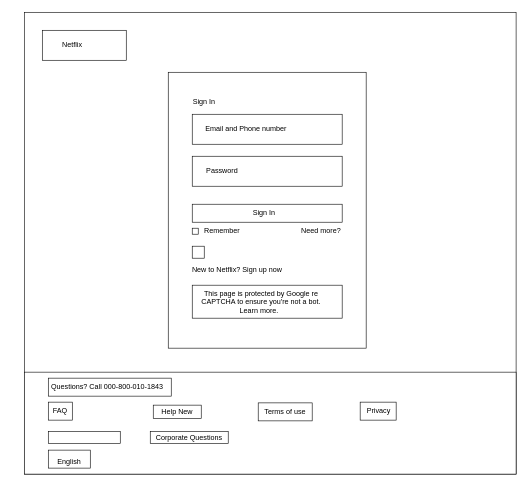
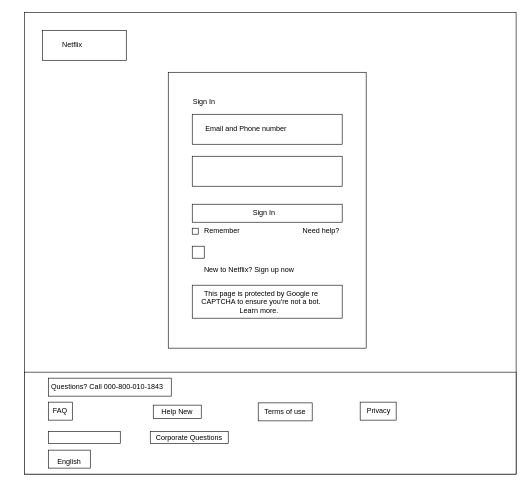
  <mxCell id="0" />
  <mxCell id="1" parent="0" />
  <mxCell id="2" value="" style="rounded=0;whiteSpace=wrap;html=1;" vertex="1" parent="1"><mxGeometry x="40" y="20" width="820" height="770" as="geometry" /></mxCell>
  <mxCell id="3" value="" style="rounded=0;whiteSpace=wrap;html=1;" vertex="1" parent="1"><mxGeometry x="70" y="50" width="140" height="50" as="geometry" /></mxCell>
  <mxCell id="4" value="" style="rounded=0;whiteSpace=wrap;html=1;" vertex="1" parent="1"><mxGeometry x="280" y="120" width="330" height="460" as="geometry" /></mxCell>
  <mxCell id="5" value="" style="rounded=0;whiteSpace=wrap;html=1;" vertex="1" parent="1"><mxGeometry x="40" y="620" width="820" height="170" as="geometry" /></mxCell>
  <mxCell id="6" value="" style="rounded=0;whiteSpace=wrap;html=1;" vertex="1" parent="1"><mxGeometry x="80" y="750" width="70" height="30" as="geometry" /></mxCell>
  <mxCell id="7" value="English" style="text;html=1;strokeColor=none;fillColor=none;align=center;verticalAlign=middle;whiteSpace=wrap;rounded=0;" vertex="1" parent="1"><mxGeometry x="20" y="750" width="190" height="40" as="geometry" /></mxCell>
  <mxCell id="8" value="" style="rounded=0;whiteSpace=wrap;html=1;" vertex="1" parent="1"><mxGeometry x="320" y="190" width="250" height="50" as="geometry" /></mxCell>
  <mxCell id="9" value="Sign In" style="text;html=1;strokeColor=none;fillColor=none;align=center;verticalAlign=middle;whiteSpace=wrap;rounded=0;" vertex="1" parent="1"><mxGeometry x="300" y="160" width="80" height="20" as="geometry" /></mxCell>
  <mxCell id="10" value="" style="rounded=0;whiteSpace=wrap;html=1;" vertex="1" parent="1"><mxGeometry x="320" y="260" width="250" height="50" as="geometry" /></mxCell>
  <mxCell id="11" value="" style="rounded=0;whiteSpace=wrap;html=1;" vertex="1" parent="1"><mxGeometry x="320" y="340" width="250" height="30" as="geometry" /></mxCell>
- <mxCell id="12" value="Password" style="text;html=1;strokeColor=none;fillColor=none;align=center;verticalAlign=middle;whiteSpace=wrap;rounded=0;" vertex="1" parent="1"><mxGeometry x="350" y="275" width="40" height="20" as="geometry" /></mxCell>
  <mxCell id="13" value="Email and Phone number" style="text;html=1;strokeColor=none;fillColor=none;align=center;verticalAlign=middle;whiteSpace=wrap;rounded=0;" vertex="1" parent="1"><mxGeometry x="330" y="205" width="160" height="20" as="geometry" /></mxCell>
  <mxCell id="14" value="Sign In" style="text;html=1;strokeColor=none;fillColor=none;align=center;verticalAlign=middle;whiteSpace=wrap;rounded=0;" vertex="1" parent="1"><mxGeometry x="400" y="345" width="80" height="20" as="geometry" /></mxCell>
  <mxCell id="15" value="" style="whiteSpace=wrap;html=1;aspect=fixed;" vertex="1" parent="1"><mxGeometry x="320" y="380" width="10" height="10" as="geometry" /></mxCell>
  <mxCell id="16" value="Remember" style="text;html=1;strokeColor=none;fillColor=none;align=center;verticalAlign=middle;whiteSpace=wrap;rounded=0;" vertex="1" parent="1"><mxGeometry x="340" y="375" width="60" height="20" as="geometry" /></mxCell>
  <mxCell id="17" value="Netflix" style="text;html=1;strokeColor=none;fillColor=none;align=center;verticalAlign=middle;whiteSpace=wrap;rounded=0;" vertex="1" parent="1"><mxGeometry x="100" y="65" width="40" height="20" as="geometry" /></mxCell>
- <mxCell id="18" value="Need more?" style="text;html=1;strokeColor=none;fillColor=none;align=center;verticalAlign=middle;whiteSpace=wrap;rounded=0;" vertex="1" parent="1"><mxGeometry x="500" y="375" width="70" height="20" as="geometry" /></mxCell>
+ <mxCell id="18" value="Need help?" style="text;html=1;strokeColor=none;fillColor=none;align=center;verticalAlign=middle;whiteSpace=wrap;rounded=0;" vertex="1" parent="1"><mxGeometry x="500" y="375" width="70" height="20" as="geometry" /></mxCell>
  <mxCell id="19" value="" style="whiteSpace=wrap;html=1;aspect=fixed;" vertex="1" parent="1"><mxGeometry x="320" y="410" width="20" height="20" as="geometry" /></mxCell>
- <mxCell id="20" value="New to Netflix? Sign up now" style="text;html=1;strokeColor=none;fillColor=none;align=center;verticalAlign=middle;whiteSpace=wrap;rounded=0;" vertex="1" parent="1"><mxGeometry x="280" y="440" width="230" height="20" as="geometry" /></mxCell>
+ <mxCell id="20" value="New to Netflix? Sign up now" style="text;html=1;strokeColor=none;fillColor=none;align=center;verticalAlign=middle;whiteSpace=wrap;rounded=0;" vertex="1" parent="1"><mxGeometry x="300" y="440" width="230" height="20" as="geometry" /></mxCell>
  <mxCell id="21" value="" style="rounded=0;whiteSpace=wrap;html=1;" vertex="1" parent="1"><mxGeometry x="320" y="475" width="250" height="55" as="geometry" /></mxCell>
  <mxCell id="22" value="This page is protected by Google re CAPTCHA to ensure you're not a bot. Learn more.&amp;nbsp;&amp;nbsp;" style="text;html=1;strokeColor=none;fillColor=none;align=center;verticalAlign=middle;whiteSpace=wrap;rounded=0;" vertex="1" parent="1"><mxGeometry x="320" y="492.5" width="230" height="20" as="geometry" /></mxCell>
  <mxCell id="23" value="" style="rounded=0;whiteSpace=wrap;html=1;" vertex="1" parent="1"><mxGeometry x="255" y="675" width="80" height="22.5" as="geometry" /></mxCell>
  <mxCell id="24" value="Help New" style="text;html=1;strokeColor=none;fillColor=none;align=center;verticalAlign=middle;whiteSpace=wrap;rounded=0;" vertex="1" parent="1"><mxGeometry x="260" y="676.25" width="70" height="20" as="geometry" /></mxCell>
  <mxCell id="25" value="" style="rounded=0;whiteSpace=wrap;html=1;" vertex="1" parent="1"><mxGeometry x="430" y="671.25" width="90" height="30" as="geometry" /></mxCell>
  <mxCell id="26" value="Terms of use" style="text;html=1;strokeColor=none;fillColor=none;align=center;verticalAlign=middle;whiteSpace=wrap;rounded=0;" vertex="1" parent="1"><mxGeometry x="430" y="676.25" width="90" height="20" as="geometry" /></mxCell>
  <mxCell id="27" value="" style="rounded=0;whiteSpace=wrap;html=1;" vertex="1" parent="1"><mxGeometry x="600" y="670" width="60" height="30" as="geometry" /></mxCell>
  <mxCell id="28" value="Privacy" style="text;html=1;strokeColor=none;fillColor=none;align=center;verticalAlign=middle;whiteSpace=wrap;rounded=0;" vertex="1" parent="1"><mxGeometry x="630" y="675" height="20" as="geometry" /></mxCell>
  <mxCell id="29" value="" style="rounded=0;whiteSpace=wrap;html=1;direction=south;" vertex="1" parent="1"><mxGeometry x="80" y="670" width="40" height="30" as="geometry" /></mxCell>
  <mxCell id="30" value="FAQ" style="text;html=1;strokeColor=none;fillColor=none;align=center;verticalAlign=middle;whiteSpace=wrap;rounded=0;" vertex="1" parent="1"><mxGeometry x="80" y="675" width="40" height="20" as="geometry" /></mxCell>
  <mxCell id="31" value="" style="rounded=0;whiteSpace=wrap;html=1;" vertex="1" parent="1"><mxGeometry x="80" y="718.75" width="120" height="20" as="geometry" /></mxCell>
  <mxCell id="32" value="" style="rounded=0;whiteSpace=wrap;html=1;" vertex="1" parent="1"><mxGeometry x="250" y="718.75" width="130" height="20" as="geometry" /></mxCell>
  <mxCell id="33" value="Corporate Questions" style="text;html=1;strokeColor=none;fillColor=none;align=center;verticalAlign=middle;whiteSpace=wrap;rounded=0;" vertex="1" parent="1"><mxGeometry x="250" y="718.75" width="130" height="20" as="geometry" /></mxCell>
  <mxCell id="34" value="" style="rounded=0;whiteSpace=wrap;html=1;" vertex="1" parent="1"><mxGeometry x="80" y="630" width="205" height="30" as="geometry" /></mxCell>
  <mxCell id="35" value="Questions? Call 000-800-010-1843&amp;nbsp;" style="text;html=1;strokeColor=none;fillColor=none;align=center;verticalAlign=middle;whiteSpace=wrap;rounded=0;" vertex="1" parent="1"><mxGeometry x="70" y="635" width="220" height="20" as="geometry" /></mxCell>
